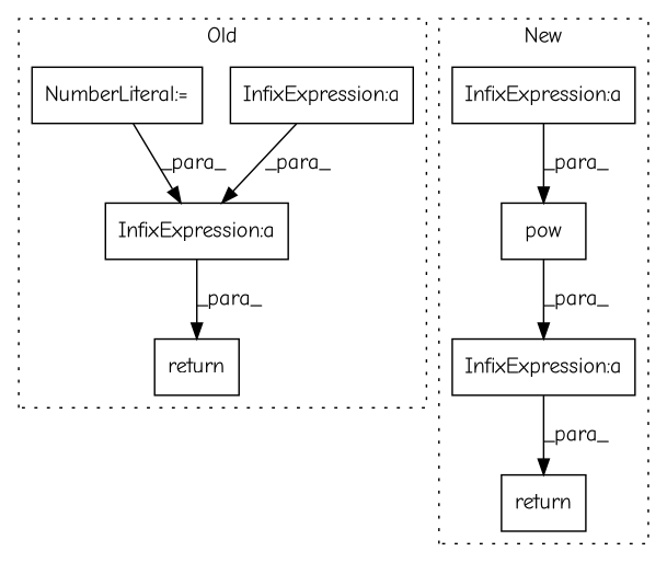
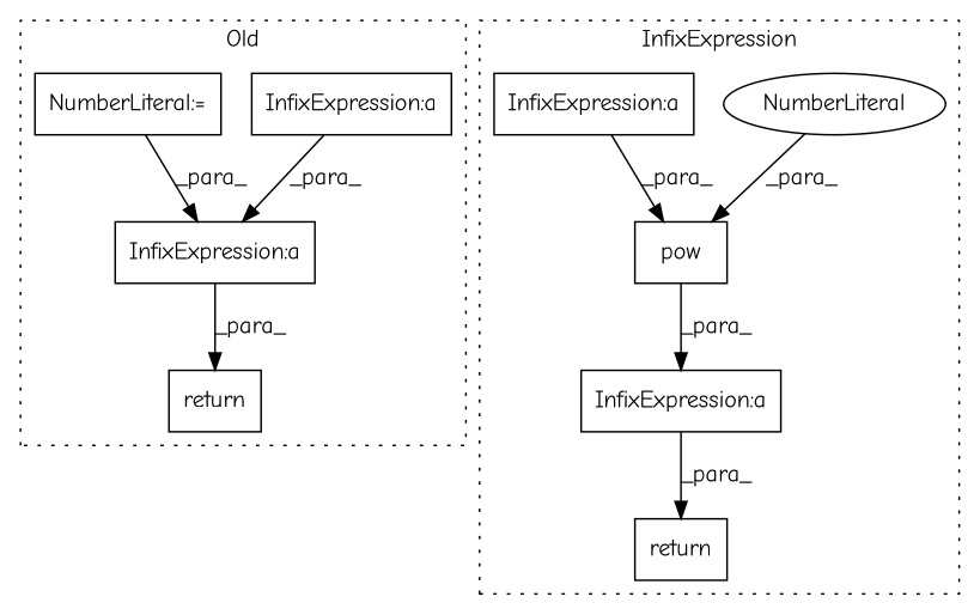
  digraph {
    fontname="Comic Neue"
    node [a=27 fontname="Comic Neue" l=3 shape=box]
    edge [fontname="Comic Neue"]
    n1 [a=41 l=7 label=return s=3921]
    n2 [label="InfixExpression:a" s=3896]
    n3 [label="InfixExpression:a" s=3874]
    n4 [a=7 l=1 label="NumberLiteral:=" s=3813]
    n5 [a=32 l="4,1" label=pow s="8819,8829"]
    n6 [a=41 l=7 label=return s=8783]
+   n7 [a=34 l=1 label=NumberLiteral s=8828 shape=ellipse]
    n8 [label="InfixExpression:a" s=8810]
    n9 [label="InfixExpression:a" s=8751]
    subgraph cluster_1 {
      label=Old
      style=dotted
      n1
      n2
      n3
      n4
    }
    subgraph cluster_2 {
-     label=New
+     label=InfixExpression
      style=dotted
      n5
      n6
+     n7
      n8
      n9
    }
    n2 -> n3 [label=_para_]
    n3 -> n1 [label=_para_]
    n4 -> n3 [label=_para_]
    n5 -> n8 [label=_para_]
+   n7 -> n5 [label=_para_]
    n8 -> n6 [label=_para_]
    n9 -> n5 [label=_para_]
  }
